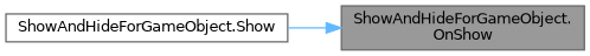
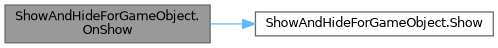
  digraph {
    rankdir=LR
    node [fontname=Helvetica fontsize=10 shape=box style=filled]
    n1 [color=gray40 fillcolor=grey60 fontcolor=black height=0.2 label="ShowAndHideForGameObject.\lOnShow" width=0.4]
    n2 [color=grey40 fillcolor=white height=0.2 label="ShowAndHideForGameObject.Show" width=0.4]
-   n2 -> n1 [color=steelblue1 fontname=Helvetica fontsize=10 labelfontname=Helvetica labelfontsize=10 style=solid]
+   n1 -> n2 [color=steelblue1 fontname=Helvetica fontsize=10 labelfontname=Helvetica labelfontsize=10 style=solid]
  }
